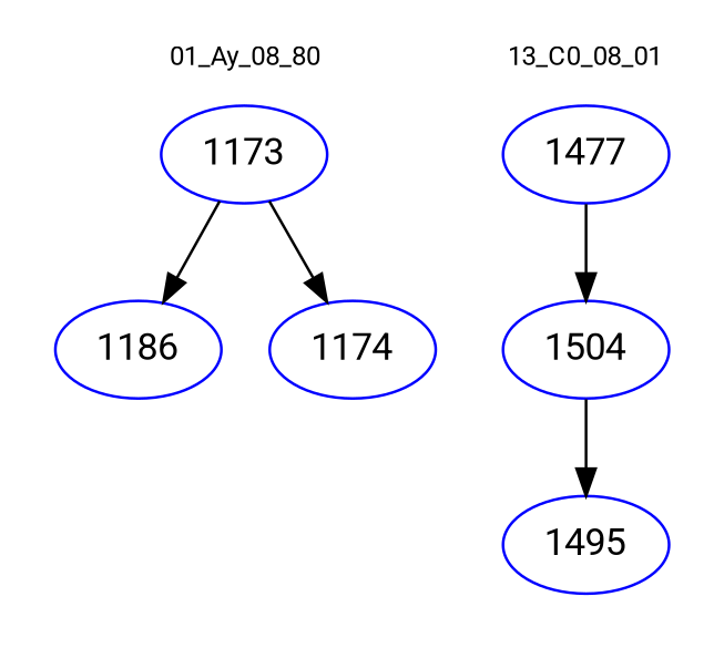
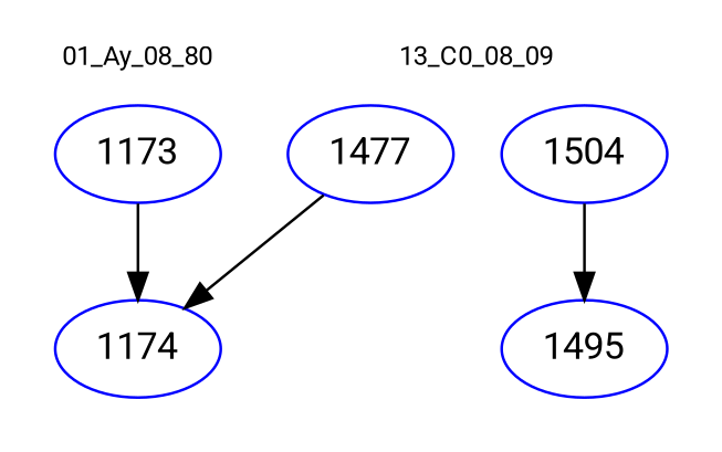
  digraph {
    fontname=Roboto
    node [color=blue fontname=Roboto]
    edge [color=black fontname=Roboto]
    n1 [label=1173]
-   n2 [label=1186]
    n3 [label=1174]
    n4 [label=1477]
    n5 [label=1495]
    n6 [label=1504]
    subgraph cluster_1 {
      color=white
      fontsize=10
      label="01_Ay_08_80"
      n1
-     n2
      n3
    }
    subgraph cluster_2 {
      color=white
      fontsize=10
-     label="13_C0_08_01"
+     label="13_C0_08_09"
      n4
      n5
      n6
    }
-   n1 -> n2
    n1 -> n3
-   n4 -> n6
+   n4 -> n3
    n6 -> n5
  }
